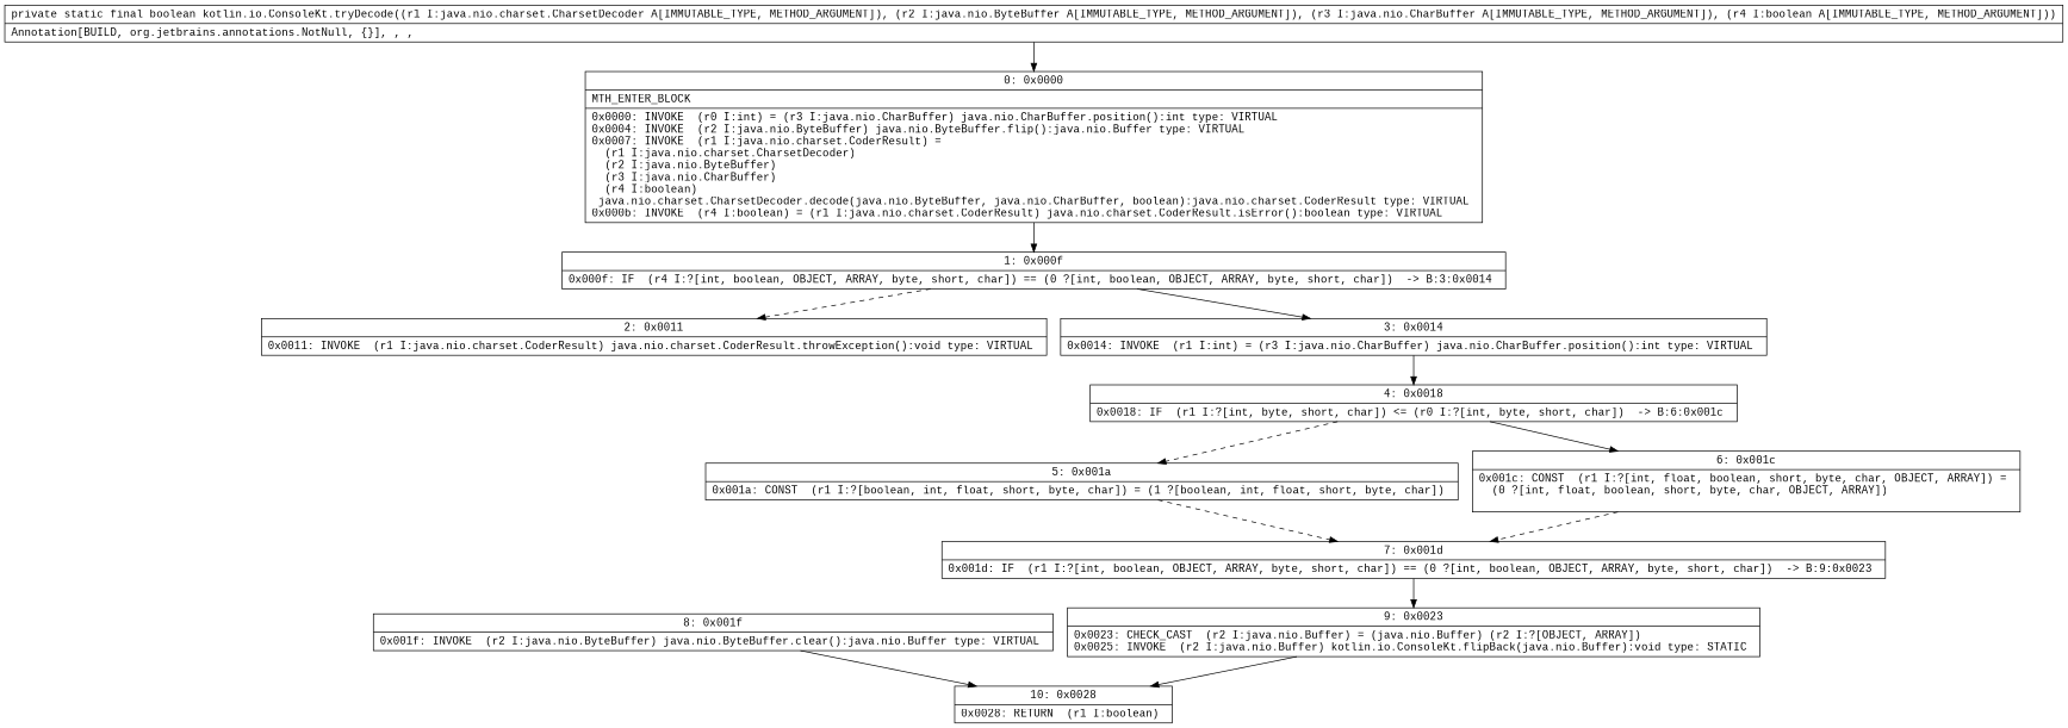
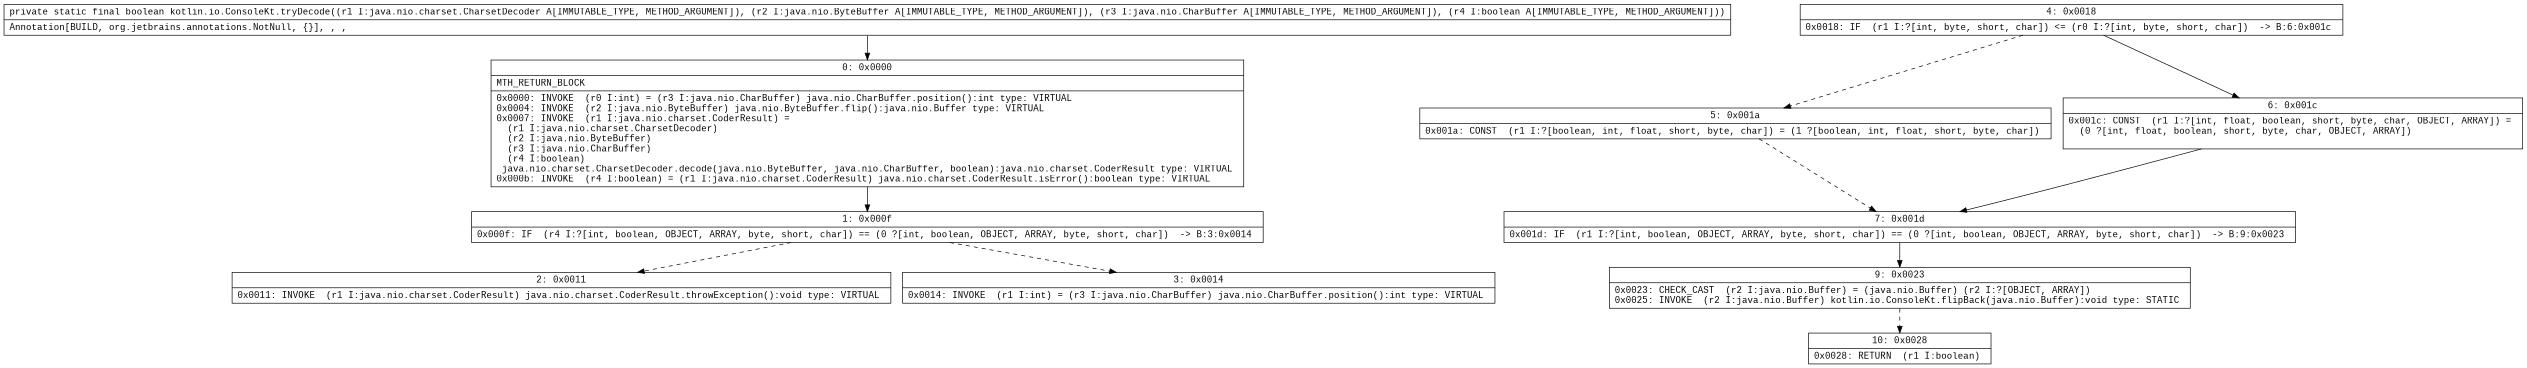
  digraph {
    fontname="Liberation Mono"
    node [fontname="Liberation Mono" shape=record]
    edge [fontname="Liberation Mono"]
-   n1 [label="{0\:\ 0x0000|MTH_ENTER_BLOCK\l|0x0000: INVOKE  (r0 I:int) = (r3 I:java.nio.CharBuffer) java.nio.CharBuffer.position():int type: VIRTUAL \l0x0004: INVOKE  (r2 I:java.nio.ByteBuffer) java.nio.ByteBuffer.flip():java.nio.Buffer type: VIRTUAL \l0x0007: INVOKE  (r1 I:java.nio.charset.CoderResult) = \l  (r1 I:java.nio.charset.CharsetDecoder)\l  (r2 I:java.nio.ByteBuffer)\l  (r3 I:java.nio.CharBuffer)\l  (r4 I:boolean)\l java.nio.charset.CharsetDecoder.decode(java.nio.ByteBuffer, java.nio.CharBuffer, boolean):java.nio.charset.CoderResult type: VIRTUAL \l0x000b: INVOKE  (r4 I:boolean) = (r1 I:java.nio.charset.CoderResult) java.nio.charset.CoderResult.isError():boolean type: VIRTUAL \l}"]
+   n1 [label="{0\:\ 0x0000|MTH_RETURN_BLOCK\l|0x0000: INVOKE  (r0 I:int) = (r3 I:java.nio.CharBuffer) java.nio.CharBuffer.position():int type: VIRTUAL \l0x0004: INVOKE  (r2 I:java.nio.ByteBuffer) java.nio.ByteBuffer.flip():java.nio.Buffer type: VIRTUAL \l0x0007: INVOKE  (r1 I:java.nio.charset.CoderResult) = \l  (r1 I:java.nio.charset.CharsetDecoder)\l  (r2 I:java.nio.ByteBuffer)\l  (r3 I:java.nio.CharBuffer)\l  (r4 I:boolean)\l java.nio.charset.CharsetDecoder.decode(java.nio.ByteBuffer, java.nio.CharBuffer, boolean):java.nio.charset.CoderResult type: VIRTUAL \l0x000b: INVOKE  (r4 I:boolean) = (r1 I:java.nio.charset.CoderResult) java.nio.charset.CoderResult.isError():boolean type: VIRTUAL \l}"]
    n2 [label="{1\:\ 0x000f|0x000f: IF  (r4 I:?[int, boolean, OBJECT, ARRAY, byte, short, char]) == (0 ?[int, boolean, OBJECT, ARRAY, byte, short, char])  \-\> B:3:0x0014 \l}"]
    n3 [label="{2\:\ 0x0011|0x0011: INVOKE  (r1 I:java.nio.charset.CoderResult) java.nio.charset.CoderResult.throwException():void type: VIRTUAL \l}"]
    n4 [label="{3\:\ 0x0014|0x0014: INVOKE  (r1 I:int) = (r3 I:java.nio.CharBuffer) java.nio.CharBuffer.position():int type: VIRTUAL \l}"]
    n5 [label="{4\:\ 0x0018|0x0018: IF  (r1 I:?[int, byte, short, char]) \<= (r0 I:?[int, byte, short, char])  \-\> B:6:0x001c \l}"]
    n6 [label="{5\:\ 0x001a|0x001a: CONST  (r1 I:?[boolean, int, float, short, byte, char]) = (1 ?[boolean, int, float, short, byte, char]) \l}"]
    n7 [label="{6\:\ 0x001c|0x001c: CONST  (r1 I:?[int, float, boolean, short, byte, char, OBJECT, ARRAY]) = \l  (0 ?[int, float, boolean, short, byte, char, OBJECT, ARRAY])\l \l}"]
    n8 [label="{7\:\ 0x001d|0x001d: IF  (r1 I:?[int, boolean, OBJECT, ARRAY, byte, short, char]) == (0 ?[int, boolean, OBJECT, ARRAY, byte, short, char])  \-\> B:9:0x0023 \l}"]
    n9 [label="{9\:\ 0x0023|0x0023: CHECK_CAST  (r2 I:java.nio.Buffer) = (java.nio.Buffer) (r2 I:?[OBJECT, ARRAY]) \l0x0025: INVOKE  (r2 I:java.nio.Buffer) kotlin.io.ConsoleKt.flipBack(java.nio.Buffer):void type: STATIC \l}"]
-   n10 [label="{8\:\ 0x001f|0x001f: INVOKE  (r2 I:java.nio.ByteBuffer) java.nio.ByteBuffer.clear():java.nio.Buffer type: VIRTUAL \l}"]
    n11 [label="{10\:\ 0x0028|0x0028: RETURN  (r1 I:boolean) \l}"]
    n12 [label="{private static final boolean kotlin.io.ConsoleKt.tryDecode((r1 I:java.nio.charset.CharsetDecoder A[IMMUTABLE_TYPE, METHOD_ARGUMENT]), (r2 I:java.nio.ByteBuffer A[IMMUTABLE_TYPE, METHOD_ARGUMENT]), (r3 I:java.nio.CharBuffer A[IMMUTABLE_TYPE, METHOD_ARGUMENT]), (r4 I:boolean A[IMMUTABLE_TYPE, METHOD_ARGUMENT]))  | Annotation[BUILD, org.jetbrains.annotations.NotNull, \{\}], , , \l}"]
    n1 -> n2
    n2 -> n3 [style=dashed]
-   n2 -> n4
-   n4 -> n5
+   n2 -> n4 [style=dashed]
    n5 -> n6 [style=dashed]
    n5 -> n7
    n6 -> n8 [style=dashed]
-   n7 -> n8 [style=dashed]
+   n7 -> n8
    n8 -> n9
-   n9 -> n11
-   n10 -> n11
+   n9 -> n11 [style=dashed]
    n12 -> n1
  }
